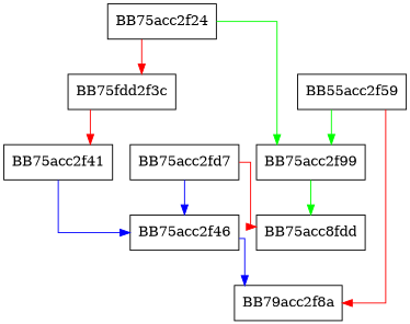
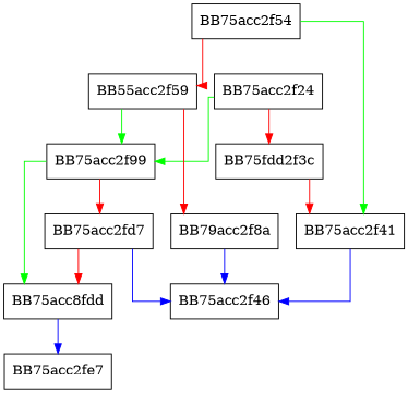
  digraph {
    splines=ortho
    node [shape=box]
    edge [color=red]
    n1 [label=BB75fdd2f3c]
    BB75acc2f24
    BB75acc2f99
+   BB75acc2f54
    BB75acc2f41
    n6 [label=BB55acc2f59]
    BB75acc2f46
    n8 [label=BB79acc2f8a]
    n9 [label=BB75acc8fdd]
    BB75acc2fd7
+   BB75acc2fe7
    n1 -> BB75acc2f41
    BB75acc2f24 -> n1
    BB75acc2f24 -> BB75acc2f99 [color=green]
    BB75acc2f99 -> n9 [color=green]
+   BB75acc2f99 -> BB75acc2fd7
+   BB75acc2f54 -> BB75acc2f41 [color=green]
+   BB75acc2f54 -> n6
    BB75acc2f41 -> BB75acc2f46 [color=blue]
    n6 -> BB75acc2f99 [color=green]
    n6 -> n8
-   BB75acc2f46 -> n8 [color=blue]
+   n8 -> BB75acc2f46 [color=blue]
+   n9 -> BB75acc2fe7 [color=blue]
    BB75acc2fd7 -> BB75acc2f46 [color=blue]
    BB75acc2fd7 -> n9
  }
